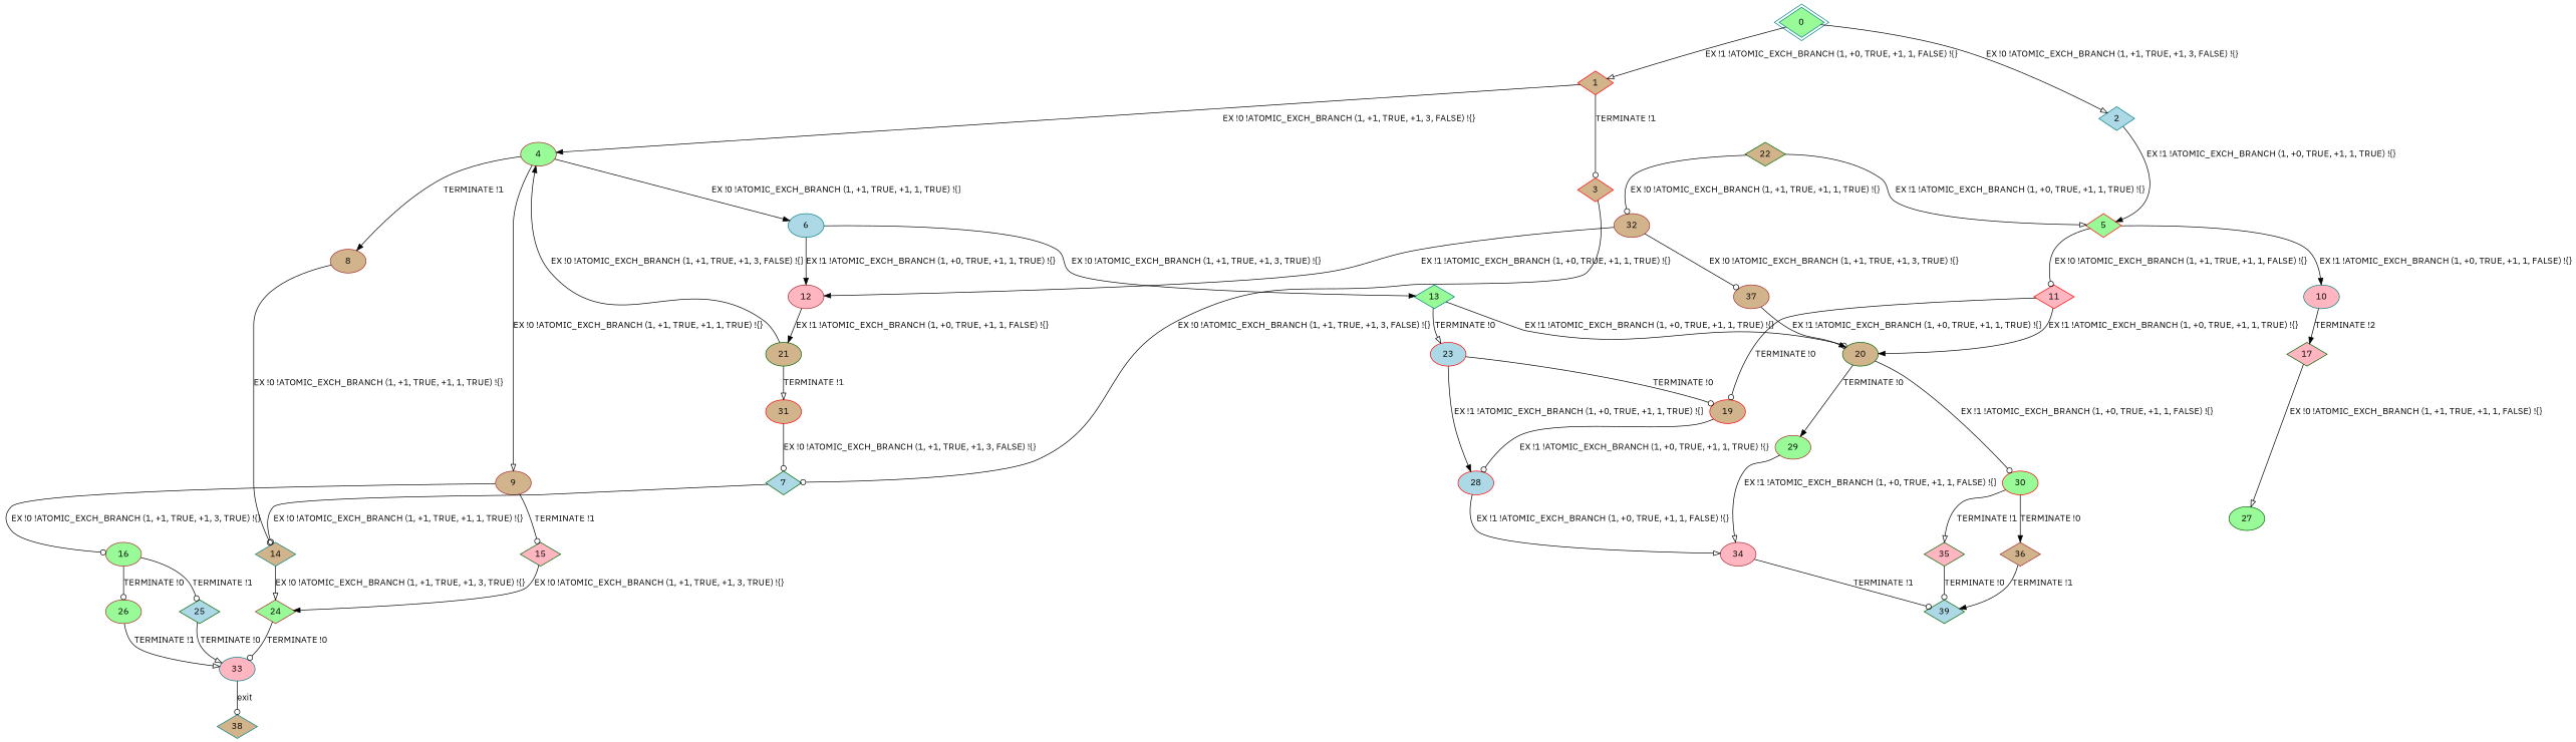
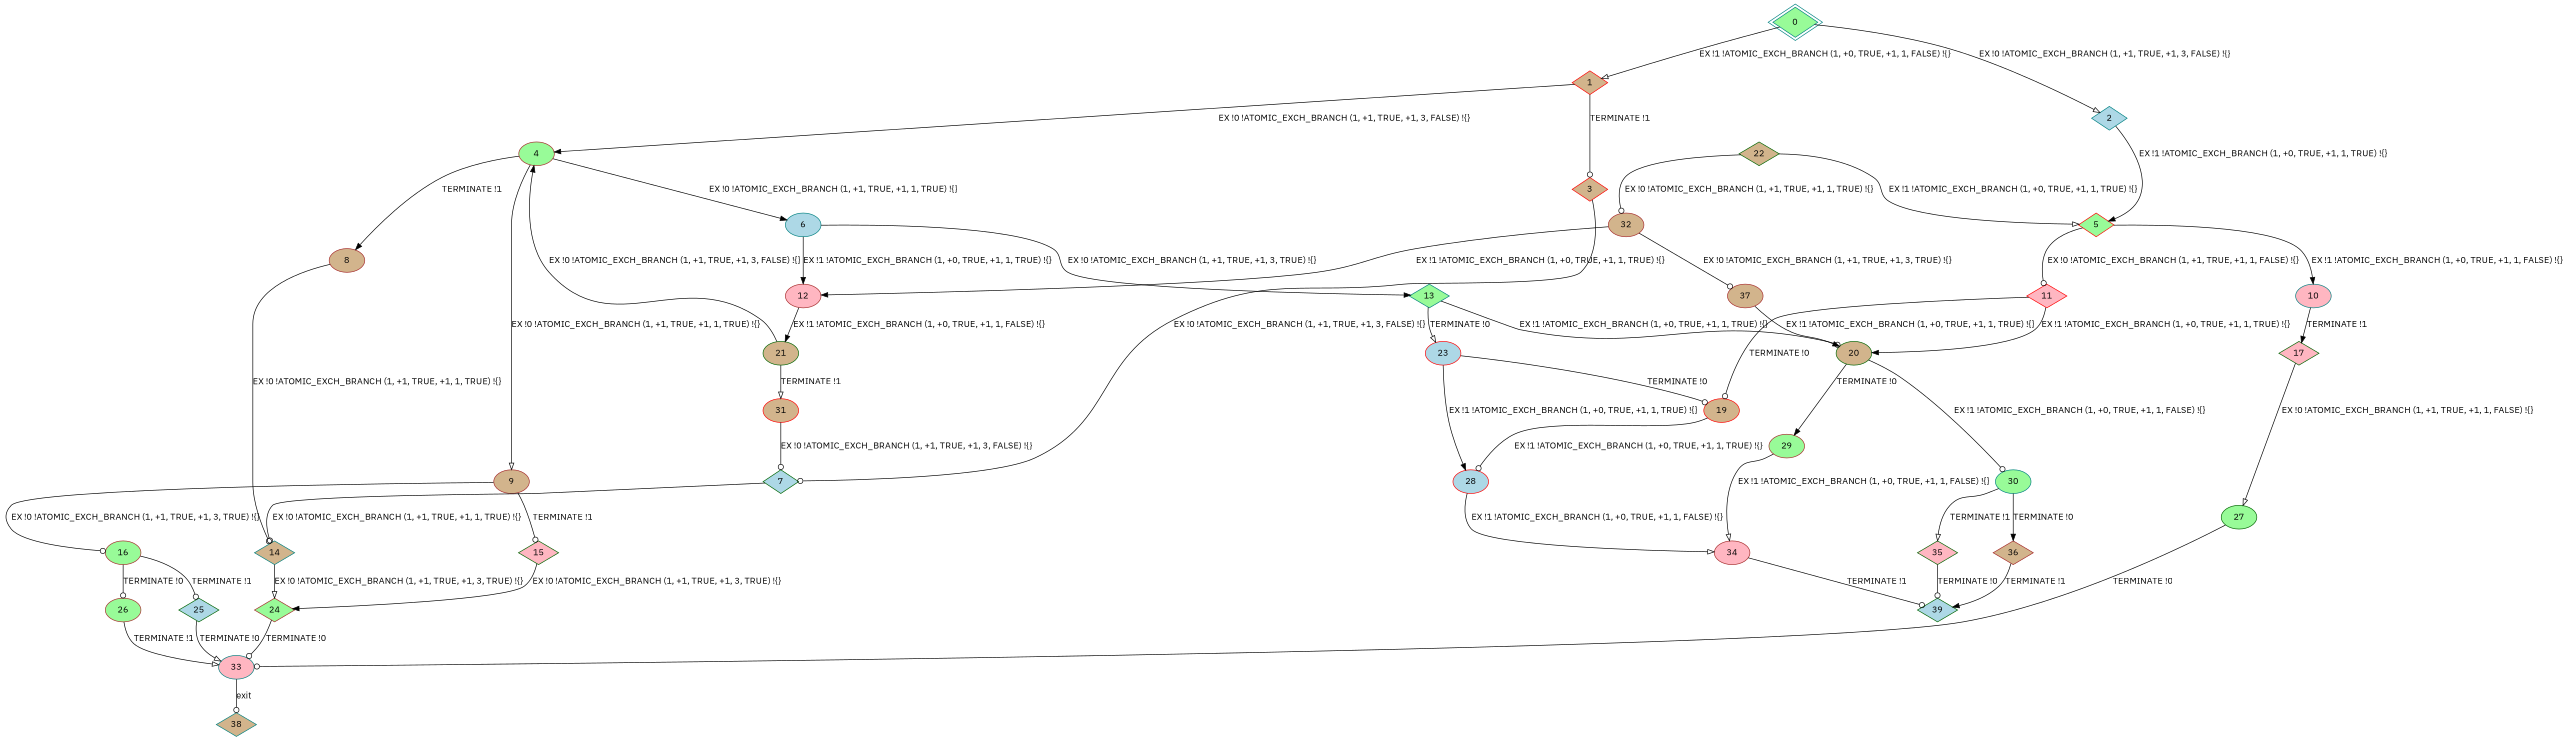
  digraph {
    fontname="IBM Plex Sans"
    node [color=brown fillcolor=tan fontname="IBM Plex Sans" shape=ellipse style=filled]
    edge [arrowhead=odot fontname="IBM Plex Sans"]
    0 [color=teal fillcolor=palegreen peripheries=2 shape=diamond]
    1 [color=red shape=diamond]
    2 [color=teal fillcolor=lightblue shape=diamond]
    3 [color=red shape=diamond]
    4 [fillcolor=palegreen]
    5 [color=red fillcolor=palegreen shape=diamond]
    7 [color=darkgreen fillcolor=lightblue shape=diamond]
    6 [color=teal fillcolor=lightblue]
    8
    9
    10 [color=teal fillcolor=lightpink]
    11 [color=red fillcolor=lightpink shape=diamond]
    12 [fillcolor=lightpink]
    13 [color=teal fillcolor=palegreen shape=diamond]
    14 [color=teal shape=diamond]
    15 [color=darkgreen fillcolor=lightpink shape=diamond]
    16 [fillcolor=palegreen]
    17 [color=darkgreen fillcolor=lightpink shape=diamond]
    19 [color=red]
    20 [color=darkgreen]
    21 [color=darkgreen]
    23 [color=red fillcolor=lightblue]
    24 [fillcolor=palegreen shape=diamond]
    25 [color=darkgreen fillcolor=lightblue shape=diamond]
    26 [fillcolor=palegreen]
    27 [color=darkgreen fillcolor=palegreen]
    28 [color=red fillcolor=lightblue]
    29 [fillcolor=palegreen]
-   30 [color=red fillcolor=palegreen]
+   30 [color=teal fillcolor=palegreen]
    31 [color=red]
    22 [color=darkgreen shape=diamond]
    32
    33 [color=teal fillcolor=lightpink]
    34 [fillcolor=lightpink]
    35 [color=darkgreen fillcolor=lightpink shape=diamond]
    36 [shape=diamond]
    37
    38 [color=teal shape=diamond]
    39 [color=darkgreen fillcolor=lightblue shape=diamond]
    0 -> 1 [arrowhead=onormal label="EX !1 !ATOMIC_EXCH_BRANCH (1, +0, TRUE, +1, 1, FALSE) !{}"]
    0 -> 2 [arrowhead=onormal label="EX !0 !ATOMIC_EXCH_BRANCH (1, +1, TRUE, +1, 3, FALSE) !{}"]
    1 -> 3 [label="TERMINATE !1"]
    1 -> 4 [arrowhead=normal label="EX !0 !ATOMIC_EXCH_BRANCH (1, +1, TRUE, +1, 3, FALSE) !{}"]
    2 -> 5 [arrowhead=normal label="EX !1 !ATOMIC_EXCH_BRANCH (1, +0, TRUE, +1, 1, TRUE) !{}"]
    3 -> 7 [label="EX !0 !ATOMIC_EXCH_BRANCH (1, +1, TRUE, +1, 3, FALSE) !{}"]
    4 -> 6 [arrowhead=normal label="EX !0 !ATOMIC_EXCH_BRANCH (1, +1, TRUE, +1, 1, TRUE) !{}"]
    4 -> 8 [arrowhead=normal label="TERMINATE !1"]
    4 -> 9 [arrowhead=onormal label="EX !0 !ATOMIC_EXCH_BRANCH (1, +1, TRUE, +1, 1, TRUE) !{}"]
    5 -> 10 [arrowhead=normal label="EX !1 !ATOMIC_EXCH_BRANCH (1, +0, TRUE, +1, 1, FALSE) !{}"]
    5 -> 11 [label="EX !0 !ATOMIC_EXCH_BRANCH (1, +1, TRUE, +1, 1, FALSE) !{}"]
    7 -> 14 [label="EX !0 !ATOMIC_EXCH_BRANCH (1, +1, TRUE, +1, 1, TRUE) !{}"]
    6 -> 12 [arrowhead=normal label="EX !1 !ATOMIC_EXCH_BRANCH (1, +0, TRUE, +1, 1, TRUE) !{}"]
    6 -> 13 [arrowhead=normal label="EX !0 !ATOMIC_EXCH_BRANCH (1, +1, TRUE, +1, 3, TRUE) !{}"]
    8 -> 14 [label="EX !0 !ATOMIC_EXCH_BRANCH (1, +1, TRUE, +1, 1, TRUE) !{}"]
    9 -> 15 [label="TERMINATE !1"]
    9 -> 16 [label="EX !0 !ATOMIC_EXCH_BRANCH (1, +1, TRUE, +1, 3, TRUE) !{}"]
-   10 -> 17 [arrowhead=normal label="TERMINATE !2"]
+   10 -> 17 [arrowhead=normal label="TERMINATE !1"]
    11 -> 19 [label="TERMINATE !0"]
    11 -> 20 [arrowhead=normal label="EX !1 !ATOMIC_EXCH_BRANCH (1, +0, TRUE, +1, 1, TRUE) !{}"]
    12 -> 21 [arrowhead=normal label="EX !1 !ATOMIC_EXCH_BRANCH (1, +0, TRUE, +1, 1, FALSE) !{}"]
    13 -> 20 [label="EX !1 !ATOMIC_EXCH_BRANCH (1, +0, TRUE, +1, 1, TRUE) !{}"]
    13 -> 23 [arrowhead=onormal label="TERMINATE !0"]
    14 -> 24 [arrowhead=onormal label="EX !0 !ATOMIC_EXCH_BRANCH (1, +1, TRUE, +1, 3, TRUE) !{}"]
    15 -> 24 [arrowhead=normal label="EX !0 !ATOMIC_EXCH_BRANCH (1, +1, TRUE, +1, 3, TRUE) !{}"]
    16 -> 25 [label="TERMINATE !1"]
    16 -> 26 [label="TERMINATE !0"]
    17 -> 27 [arrowhead=onormal label="EX !0 !ATOMIC_EXCH_BRANCH (1, +1, TRUE, +1, 1, FALSE) !{}"]
    19 -> 28 [label="EX !1 !ATOMIC_EXCH_BRANCH (1, +0, TRUE, +1, 1, TRUE) !{}"]
    20 -> 29 [arrowhead=normal label="TERMINATE !0"]
    20 -> 30 [label="EX !1 !ATOMIC_EXCH_BRANCH (1, +0, TRUE, +1, 1, FALSE) !{}"]
    21 -> 4 [arrowhead=normal label="EX !0 !ATOMIC_EXCH_BRANCH (1, +1, TRUE, +1, 3, FALSE) !{}"]
    21 -> 31 [arrowhead=onormal label="TERMINATE !1"]
    23 -> 19 [label="TERMINATE !0"]
    23 -> 28 [arrowhead=normal label="EX !1 !ATOMIC_EXCH_BRANCH (1, +0, TRUE, +1, 1, TRUE) !{}"]
    24 -> 33 [label="TERMINATE !0"]
    25 -> 33 [arrowhead=onormal label="TERMINATE !0"]
    26 -> 33 [arrowhead=onormal label="TERMINATE !1"]
+   27 -> 33 [label="TERMINATE !0"]
    28 -> 34 [arrowhead=onormal label="EX !1 !ATOMIC_EXCH_BRANCH (1, +0, TRUE, +1, 1, FALSE) !{}"]
    29 -> 34 [arrowhead=onormal label="EX !1 !ATOMIC_EXCH_BRANCH (1, +0, TRUE, +1, 1, FALSE) !{}"]
    30 -> 35 [arrowhead=onormal label="TERMINATE !1"]
    30 -> 36 [arrowhead=normal label="TERMINATE !0"]
    31 -> 7 [label="EX !0 !ATOMIC_EXCH_BRANCH (1, +1, TRUE, +1, 3, FALSE) !{}"]
    22 -> 5 [arrowhead=onormal label="EX !1 !ATOMIC_EXCH_BRANCH (1, +0, TRUE, +1, 1, TRUE) !{}"]
    22 -> 32 [label="EX !0 !ATOMIC_EXCH_BRANCH (1, +1, TRUE, +1, 1, TRUE) !{}"]
    32 -> 12 [arrowhead=normal label="EX !1 !ATOMIC_EXCH_BRANCH (1, +0, TRUE, +1, 1, TRUE) !{}"]
    32 -> 37 [label="EX !0 !ATOMIC_EXCH_BRANCH (1, +1, TRUE, +1, 3, TRUE) !{}"]
    33 -> 38 [label=exit]
    34 -> 39 [label="TERMINATE !1"]
    35 -> 39 [label="TERMINATE !0"]
    36 -> 39 [arrowhead=normal label="TERMINATE !1"]
    37 -> 20 [arrowhead=normal label="EX !1 !ATOMIC_EXCH_BRANCH (1, +0, TRUE, +1, 1, TRUE) !{}"]
  }
